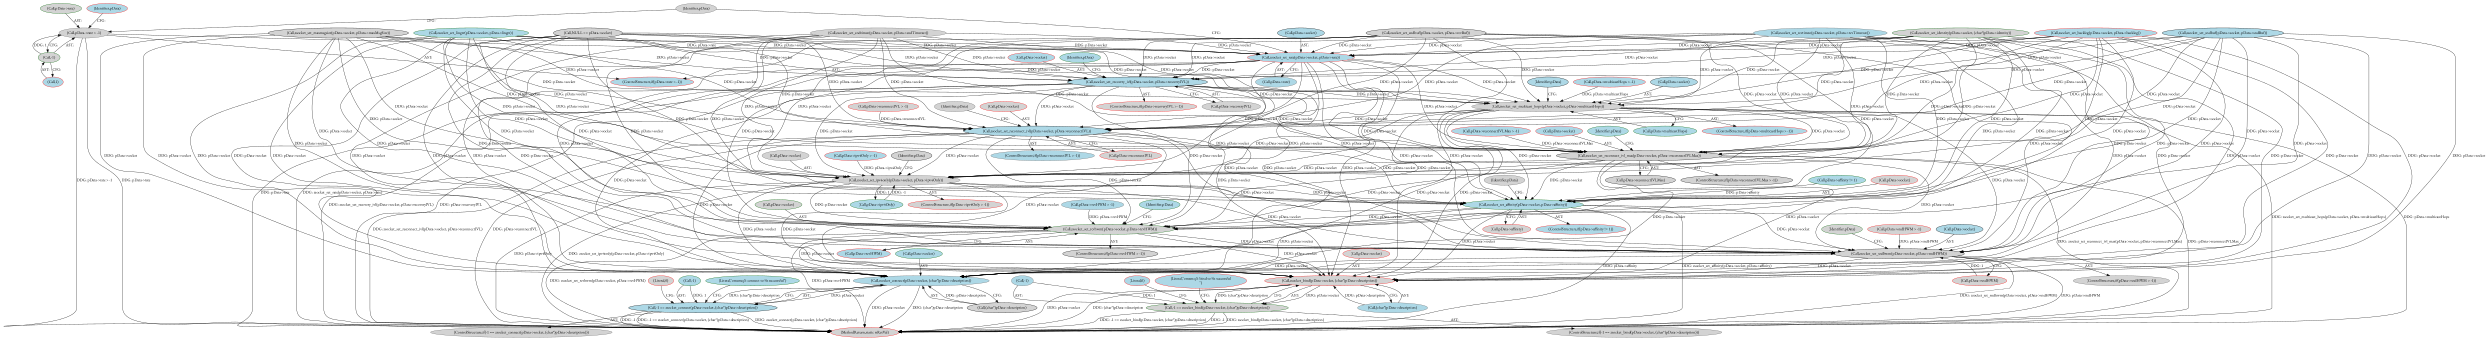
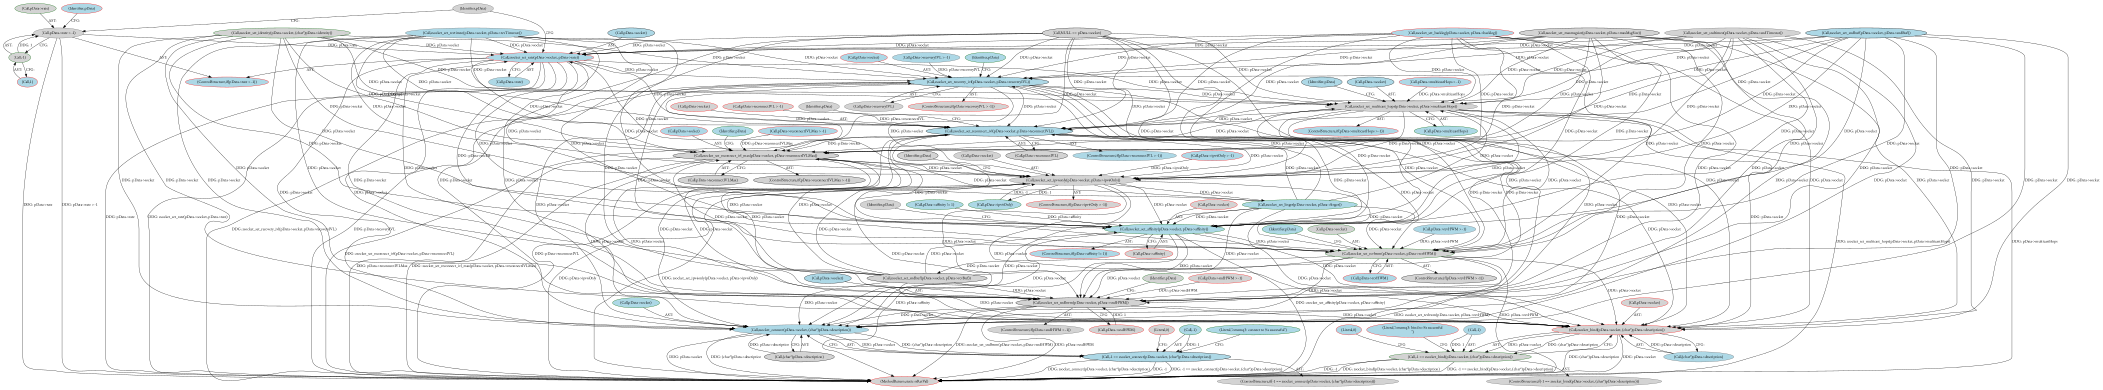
  digraph {
    fontname="EB Garamond"
    node [color=red fillcolor=lightgrey fontname="EB Garamond" style=filled]
    edge [fontname="EB Garamond"]
    n1 [color=gray40 label="(Call,pData->rate > -1)"]
    n2 [color=darkgreen label="(Call,-1)"]
    n3 [fillcolor=lightblue label="(Call,zsocket_set_rate(pData->socket, pData->rate))"]
    n4 [fillcolor=lightblue label="(ControlStructure,if(pData->rate > -1))"]
    n5 [label="(MethodReturn,static rsRetVal)"]
    n6 [fillcolor=lightblue label="(Call,1)"]
    n7 [color=black fillcolor=lightblue label="(Call,zsocket_set_recovery_ivl(pData->socket, pData->recoveryIVL))"]
    n8 [color=gray40 label="(Call,zsocket_set_multicast_hops(pData->socket, pData->multicastHops))"]
    n9 [color=black fillcolor=lightblue label="(Call,zsocket_set_reconnect_ivl(pData->socket, pData->reconnectIVL))"]
    n10 [color=black label="(Call,zsocket_set_reconnect_ivl_max(pData->socket, pData->reconnectIVLMax))"]
    n11 [color=gray40 label="(Call,zsocket_set_ipv4only(pData->socket, pData->ipv4Only))"]
    n12 [color=darkgreen fillcolor=lightblue label="(Call,zsocket_set_affinity(pData->socket, pData->affinity))"]
    n13 [color=darkgreen label="(Call,zsocket_set_rcvhwm(pData->socket, pData->rcvHWM))"]
    n14 [color=black label="(Call,zsocket_set_sndhwm(pData->socket, pData->sndHWM))"]
    n15 [label="(Call,zsocket_bind(pData->socket, (char*)pData->description))"]
    n16 [color=gray40 fillcolor=lightblue label="(Call,zsocket_connect(pData->socket, (char*)pData->description))"]
    n17 [color=gray40 fillcolor=lightblue label="(Call,pData->rate)"]
    n18 [color=gray40 label="(Call,pData->recoveryIVL)"]
    n19 [label="(ControlStructure,if(pData->recoveryIVL > -1))"]
    n20 [color=darkgreen fillcolor=lightblue label="(Call,pData->multicastHops)"]
    n21 [fillcolor=lightblue label="(ControlStructure,if(pData->multicastHops > -1))"]
-   n22 [label="(Call,pData->reconnectIVL)"]
+   n22 [color=black label="(Call,pData->reconnectIVL)"]
    n23 [color=gray40 fillcolor=lightblue label="(ControlStructure,if(pData->reconnectIVL > -1))"]
    n24 [color=black label="(Call,pData->reconnectIVLMax)"]
    n25 [color=black label="(ControlStructure,if(pData->reconnectIVLMax > -1))"]
    n26 [color=darkgreen fillcolor=lightblue label="(Call,pData->ipv4Only)"]
    n27 [label="(ControlStructure,if(pData->ipv4Only > -1))"]
    n28 [fillcolor=lightblue label="(ControlStructure,if(pData->affinity != 1))"]
    n29 [label="(Call,pData->affinity)"]
    n30 [fillcolor=lightblue label="(Call,pData->rcvHWM)"]
    n31 [color=black label="(ControlStructure,if(pData->rcvHWM > -1))"]
    n32 [color=gray40 label="(ControlStructure,if(pData->sndHWM > -1))"]
    n33 [label="(Call,pData->sndHWM)"]
    n34 [color=darkgreen label="(Call,-1 == zsocket_bind(pData->socket, (char*)pData->description))"]
    n35 [color=gray40 fillcolor=lightblue label="(Call,(char*)pData->description)"]
    n36 [color=black fillcolor=lightblue label="(Call,-1 == zsocket_connect(pData->socket, (char*)pData->description))"]
    n37 [color=black label="(Call,(char*)pData->description)"]
    n38 [color=gray40 label="(ControlStructure,if(-1 == zsocket_bind(pData->socket, (char*)pData->description)))"]
    n39 [color=gray40 label="(ControlStructure,if(-1 == zsocket_connect(pData->socket, (char*)pData->description)))"]
    n40 [fillcolor=lightblue label="(Call,pData->socket)"]
    n41 [color=darkgreen fillcolor=lightblue label="(Identifier,pData)"]
    n42 [fillcolor=lightblue label="(Call,pData->ipv4Only > -1)"]
    n43 [fillcolor=lightblue label="(Call,pData->reconnectIVLMax > -1)"]
    n44 [color=gray40 label="(Call,zsocket_set_sndtimeo(pData->socket, pData->sndTimeout))"]
    n45 [label="(Call,pData->socket)"]
    n46 [fillcolor=lightblue label="(Identifier,pData)"]
    n47 [color=darkgreen fillcolor=lightblue label="(Identifier,pData)"]
    n48 [color=darkgreen label="(Identifier,pData)"]
    n49 [color=gray40 label="(Identifier,pData)"]
    n50 [color=darkgreen fillcolor=lightblue label="(Call,zsocket_set_linger(pData->socket, pData->linger))"]
    n51 [color=darkgreen label="(Call,zsocket_set_identity(pData->socket, (char*)pData->identity))"]
    n52 [color=gray40 fillcolor=lightblue label="(Call,zsocket_set_rcvtimeo(pData->socket, pData->rcvTimeout))"]
    n53 [color=darkgreen fillcolor=lightblue label="(Call,pData->affinity != 1)"]
    n54 [color=darkgreen label="(Call,pData->rate)"]
    n55 [color=black label="(Call,zsocket_set_sndbuf(pData->socket, pData->rcvBuf))"]
    n56 [label="(Call,pData->sndHWM > -1)"]
    n57 [color=black label="(Call,NULL == pData->socket)"]
    n58 [color=black fillcolor=lightblue label="(Identifier,pData)"]
    n59 [fillcolor=lightblue label="(Literal,\"omzmq3: bind to %s successful\n\")"]
    n60 [color=gray40 fillcolor=lightblue label="(Call,-1)"]
    n61 [color=darkgreen fillcolor=lightblue label="(Identifier,pData)"]
    n62 [color=gray40 label="(Identifier,pData)"]
    n63 [color=black fillcolor=lightblue label="(Call,pData->socket)"]
    n64 [label="(Literal,0)"]
    n65 [label="(Call,pData->socket)"]
    n66 [color=black fillcolor=lightblue label="(Call,pData->socket)"]
    n67 [color=darkgreen fillcolor=lightblue label="(Call,-1)"]
    n68 [fillcolor=lightblue label="(Call,pData->multicastHops > -1)"]
    n69 [color=gray40 label="(Call,pData->socket)"]
    n70 [color=darkgreen label="(Call,pData->socket)"]
    n71 [label="(Call,pData->reconnectIVL > -1)"]
    n72 [fillcolor=lightblue label="(Call,zsocket_set_backlog(pData->socket, pData->backlog))"]
    n73 [fillcolor=lightblue label="(Call,pData->socket)"]
    n74 [color=darkgreen fillcolor=lightblue label="(Literal,\"omzmq3: connect to %s successful\")"]
    n75 [color=gray40 label="(Identifier,pData)"]
    n76 [color=black label="(Call,zsocket_set_maxmsgsize(pData->socket, pData->maxMsgSize))"]
+   n77 [color=gray40 fillcolor=lightblue label="(Call,pData->recoveryIVL > -1)"]
    n78 [fillcolor=lightblue label="(Literal,0)"]
    n79 [color=darkgreen fillcolor=lightblue label="(Call,pData->socket)"]
    n80 [color=black fillcolor=lightblue label="(Call,pData->socket)"]
    n81 [color=gray40 fillcolor=lightblue label="(Call,pData->rcvHWM > -1)"]
    n82 [color=black fillcolor=lightblue label="(Call,zsocket_set_sndbuf(pData->socket, pData->sndBuf))"]
    n83 [color=black label="(Identifier,pData)"]
    n84 [label="(Call,pData->socket)"]
    n1 -> n2 [label="CFG: "]
    n1 -> n3 [label="DDG: pData->rate"]
    n1 -> n4 [label="AST: "]
    n1 -> n5 [label="DDG: pData->rate"]
    n1 -> n5 [label="DDG: pData->rate > -1"]
    n2 -> n1 [label="AST: "]
    n2 -> n1 [label="DDG: 1"]
    n2 -> n6 [label="CFG: "]
    n3 -> n4 [label="AST: "]
    n3 -> n5 [label="DDG: pData->rate"]
    n3 -> n5 [label="DDG: zsocket_set_rate(pData->socket, pData->rate)"]
    n3 -> n7 [label="DDG: pData->socket"]
    n3 -> n8 [label="DDG: pData->socket"]
    n3 -> n9 [label="DDG: pData->socket"]
    n3 -> n10 [label="DDG: pData->socket"]
    n3 -> n11 [label="DDG: pData->socket"]
    n3 -> n12 [label="DDG: pData->socket"]
    n3 -> n13 [label="DDG: pData->socket"]
    n3 -> n14 [label="DDG: pData->socket"]
    n3 -> n15 [label="DDG: pData->socket"]
    n3 -> n16 [label="DDG: pData->socket"]
    n3 -> n17 [label="CFG: "]
    n6 -> n2 [label="AST: "]
    n7 -> n5 [label="DDG: zsocket_set_recovery_ivl(pData->socket, pData->recoveryIVL)"]
    n7 -> n5 [label="DDG: pData->recoveryIVL"]
    n7 -> n8 [label="DDG: pData->socket"]
    n7 -> n9 [label="DDG: pData->socket"]
    n7 -> n10 [label="DDG: pData->socket"]
    n7 -> n11 [label="DDG: pData->socket"]
    n7 -> n12 [label="DDG: pData->socket"]
    n7 -> n13 [label="DDG: pData->socket"]
    n7 -> n14 [label="DDG: pData->socket"]
    n7 -> n15 [label="DDG: pData->socket"]
    n7 -> n16 [label="DDG: pData->socket"]
    n7 -> n18 [label="CFG: "]
    n7 -> n19 [label="AST: "]
    n8 -> n5 [label="DDG: zsocket_set_multicast_hops(pData->socket, pData->multicastHops)"]
    n8 -> n5 [label="DDG: pData->multicastHops"]
    n8 -> n9 [label="DDG: pData->socket"]
    n8 -> n10 [label="DDG: pData->socket"]
    n8 -> n11 [label="DDG: pData->socket"]
    n8 -> n12 [label="DDG: pData->socket"]
    n8 -> n13 [label="DDG: pData->socket"]
    n8 -> n14 [label="DDG: pData->socket"]
    n8 -> n15 [label="DDG: pData->socket"]
    n8 -> n16 [label="DDG: pData->socket"]
    n8 -> n20 [label="CFG: "]
    n8 -> n21 [label="AST: "]
    n9 -> n5 [label="DDG: zsocket_set_reconnect_ivl(pData->socket, pData->reconnectIVL)"]
    n9 -> n5 [label="DDG: pData->reconnectIVL"]
    n9 -> n10 [label="DDG: pData->socket"]
    n9 -> n11 [label="DDG: pData->socket"]
    n9 -> n12 [label="DDG: pData->socket"]
    n9 -> n13 [label="DDG: pData->socket"]
    n9 -> n14 [label="DDG: pData->socket"]
    n9 -> n15 [label="DDG: pData->socket"]
    n9 -> n16 [label="DDG: pData->socket"]
    n9 -> n22 [label="CFG: "]
    n9 -> n23 [label="AST: "]
    n10 -> n5 [label="DDG: zsocket_set_reconnect_ivl_max(pData->socket, pData->reconnectIVLMax)"]
    n10 -> n5 [label="DDG: pData->reconnectIVLMax"]
    n10 -> n11 [label="DDG: pData->socket"]
    n10 -> n12 [label="DDG: pData->socket"]
    n10 -> n13 [label="DDG: pData->socket"]
    n10 -> n14 [label="DDG: pData->socket"]
    n10 -> n15 [label="DDG: pData->socket"]
    n10 -> n16 [label="DDG: pData->socket"]
    n10 -> n24 [label="CFG: "]
    n10 -> n25 [label="AST: "]
    n11 -> n5 [label="DDG: pData->ipv4Only"]
    n11 -> n5 [label="DDG: zsocket_set_ipv4only(pData->socket, pData->ipv4Only)"]
    n11 -> n12 [label="DDG: pData->socket"]
    n11 -> n13 [label="DDG: pData->socket"]
    n11 -> n14 [label="DDG: pData->socket"]
    n11 -> n15 [label="DDG: pData->socket"]
    n11 -> n16 [label="DDG: pData->socket"]
    n11 -> n26 [label="DDG: 1"]
    n11 -> n27 [label="AST: "]
    n12 -> n5 [label="DDG: pData->affinity"]
    n12 -> n5 [label="DDG: zsocket_set_affinity(pData->socket, pData->affinity)"]
    n12 -> n13 [label="DDG: pData->socket"]
    n12 -> n14 [label="DDG: pData->socket"]
    n12 -> n15 [label="DDG: pData->socket"]
    n12 -> n16 [label="DDG: pData->socket"]
    n12 -> n28 [label="AST: "]
    n12 -> n29 [label="CFG: "]
    n13 -> n5 [label="DDG: zsocket_set_rcvhwm(pData->socket, pData->rcvHWM)"]
    n13 -> n5 [label="DDG: pData->rcvHWM"]
    n13 -> n14 [label="DDG: pData->socket"]
    n13 -> n15 [label="DDG: pData->socket"]
    n13 -> n16 [label="DDG: pData->socket"]
    n13 -> n30 [label="CFG: "]
    n13 -> n31 [label="AST: "]
    n14 -> n5 [label="DDG: zsocket_set_sndhwm(pData->socket, pData->sndHWM)"]
    n14 -> n5 [label="DDG: pData->sndHWM"]
    n14 -> n15 [label="DDG: pData->socket"]
    n14 -> n16 [label="DDG: pData->socket"]
    n14 -> n32 [label="AST: "]
    n14 -> n33 [label="CFG: "]
    n15 -> n5 [label="DDG: (char*)pData->description"]
    n15 -> n5 [label="DDG: pData->socket"]
    n15 -> n34 [label="AST: "]
    n15 -> n34 [label="DDG: pData->socket"]
    n15 -> n34 [label="DDG: (char*)pData->description"]
    n15 -> n35 [label="CFG: "]
    n16 -> n5 [label="DDG: pData->socket"]
    n16 -> n5 [label="DDG: (char*)pData->description"]
    n16 -> n36 [label="AST: "]
    n16 -> n36 [label="DDG: pData->socket"]
    n16 -> n36 [label="DDG: (char*)pData->description"]
    n16 -> n37 [label="CFG: "]
    n17 -> n3 [label="AST: "]
    n18 -> n7 [label="AST: "]
    n20 -> n8 [label="AST: "]
    n22 -> n9 [label="AST: "]
    n24 -> n10 [label="AST: "]
    n26 -> n11 [label="DDG: -1"]
    n29 -> n12 [label="AST: "]
    n30 -> n13 [label="AST: "]
    n33 -> n14 [label="DDG: 1"]
    n34 -> n5 [label="DDG: -1 == zsocket_bind(pData->socket, (char*)pData->description)"]
    n34 -> n5 [label="DDG: -1"]
    n34 -> n5 [label="DDG: zsocket_bind(pData->socket, (char*)pData->description)"]
    n34 -> n15 [label="CFG: "]
    n34 -> n38 [label="AST: "]
    n35 -> n15 [label="AST: "]
    n35 -> n15 [label="DDG: pData->description"]
    n36 -> n5 [label="DDG: -1 == zsocket_connect(pData->socket, (char*)pData->description)"]
    n36 -> n5 [label="DDG: zsocket_connect(pData->socket, (char*)pData->description)"]
    n36 -> n5 [label="DDG: -1"]
    n36 -> n16 [label="CFG: "]
    n36 -> n39 [label="AST: "]
    n37 -> n16 [label="AST: "]
    n37 -> n16 [label="DDG: pData->description"]
    n40 -> n10 [label="AST: "]
    n41 -> n10 [label="CFG: "]
    n42 -> n11 [label="DDG: pData->ipv4Only"]
    n43 -> n10 [label="DDG: pData->reconnectIVLMax"]
    n44 -> n3 [label="DDG: pData->socket"]
    n44 -> n7 [label="DDG: pData->socket"]
    n44 -> n8 [label="DDG: pData->socket"]
    n44 -> n9 [label="DDG: pData->socket"]
    n44 -> n10 [label="DDG: pData->socket"]
    n44 -> n11 [label="DDG: pData->socket"]
    n44 -> n12 [label="DDG: pData->socket"]
    n44 -> n13 [label="DDG: pData->socket"]
    n44 -> n14 [label="DDG: pData->socket"]
    n44 -> n15 [label="DDG: pData->socket"]
    n44 -> n16 [label="DDG: pData->socket"]
    n45 -> n12 [label="AST: "]
    n46 -> n1 [label="CFG: "]
    n47 -> n7 [label="CFG: "]
    n48 -> n14 [label="CFG: "]
    n49 -> n12 [label="CFG: "]
    n50 -> n3 [label="DDG: pData->socket"]
    n50 -> n7 [label="DDG: pData->socket"]
    n50 -> n8 [label="DDG: pData->socket"]
    n50 -> n9 [label="DDG: pData->socket"]
    n50 -> n10 [label="DDG: pData->socket"]
-   n50 -> n11 [label="DDG: pData->socket"]
+   n11 -> n50 [label="DDG: pData->socket"]
    n50 -> n12 [label="DDG: pData->socket"]
    n50 -> n13 [label="DDG: pData->socket"]
    n50 -> n14 [label="DDG: pData->socket"]
    n50 -> n15 [label="DDG: pData->socket"]
    n50 -> n16 [label="DDG: pData->socket"]
    n51 -> n3 [label="DDG: pData->socket"]
    n51 -> n7 [label="DDG: pData->socket"]
    n51 -> n8 [label="DDG: pData->socket"]
    n51 -> n9 [label="DDG: pData->socket"]
    n51 -> n10 [label="DDG: pData->socket"]
    n51 -> n11 [label="DDG: pData->socket"]
    n51 -> n12 [label="DDG: pData->socket"]
    n51 -> n13 [label="DDG: pData->socket"]
    n51 -> n14 [label="DDG: pData->socket"]
    n51 -> n15 [label="DDG: pData->socket"]
    n51 -> n16 [label="DDG: pData->socket"]
    n52 -> n3 [label="DDG: pData->socket"]
    n52 -> n7 [label="DDG: pData->socket"]
    n52 -> n8 [label="DDG: pData->socket"]
    n52 -> n9 [label="DDG: pData->socket"]
    n52 -> n10 [label="DDG: pData->socket"]
    n52 -> n11 [label="DDG: pData->socket"]
    n52 -> n12 [label="DDG: pData->socket"]
    n52 -> n13 [label="DDG: pData->socket"]
    n52 -> n14 [label="DDG: pData->socket"]
    n52 -> n15 [label="DDG: pData->socket"]
    n52 -> n16 [label="DDG: pData->socket"]
    n53 -> n12 [label="DDG: pData->affinity"]
    n54 -> n1 [label="AST: "]
    n55 -> n3 [label="DDG: pData->socket"]
    n55 -> n7 [label="DDG: pData->socket"]
    n55 -> n8 [label="DDG: pData->socket"]
    n55 -> n9 [label="DDG: pData->socket"]
    n55 -> n10 [label="DDG: pData->socket"]
    n55 -> n11 [label="DDG: pData->socket"]
    n55 -> n12 [label="DDG: pData->socket"]
-   n55 -> n13 [label="DDG: pData->socket"]
+   n13 -> n55 [label="DDG: pData->socket"]
    n55 -> n14 [label="DDG: pData->socket"]
    n55 -> n15 [label="DDG: pData->socket"]
    n55 -> n16 [label="DDG: pData->socket"]
    n56 -> n14 [label="DDG: pData->sndHWM"]
    n57 -> n3 [label="DDG: pData->socket"]
    n57 -> n7 [label="DDG: pData->socket"]
    n57 -> n8 [label="DDG: pData->socket"]
    n57 -> n9 [label="DDG: pData->socket"]
    n57 -> n10 [label="DDG: pData->socket"]
    n57 -> n11 [label="DDG: pData->socket"]
    n57 -> n12 [label="DDG: pData->socket"]
    n57 -> n13 [label="DDG: pData->socket"]
    n57 -> n14 [label="DDG: pData->socket"]
    n57 -> n15 [label="DDG: pData->socket"]
    n57 -> n16 [label="DDG: pData->socket"]
    n58 -> n8 [label="CFG: "]
    n59 -> n34 [label="CFG: "]
    n60 -> n34 [label="AST: "]
    n60 -> n34 [label="DDG: 1"]
    n61 -> n13 [label="CFG: "]
    n62 -> n1 [label="CFG: "]
    n62 -> n3 [label="CFG: "]
    n63 -> n14 [label="AST: "]
    n64 -> n36 [label="CFG: "]
    n65 -> n9 [label="AST: "]
    n66 -> n3 [label="AST: "]
    n67 -> n36 [label="AST: "]
    n67 -> n36 [label="DDG: 1"]
    n68 -> n8 [label="DDG: pData->multicastHops"]
    n69 -> n11 [label="AST: "]
    n70 -> n13 [label="AST: "]
    n71 -> n9 [label="DDG: pData->reconnectIVL"]
    n72 -> n3 [label="DDG: pData->socket"]
    n72 -> n7 [label="DDG: pData->socket"]
    n72 -> n8 [label="DDG: pData->socket"]
    n72 -> n9 [label="DDG: pData->socket"]
    n72 -> n10 [label="DDG: pData->socket"]
    n72 -> n11 [label="DDG: pData->socket"]
    n72 -> n12 [label="DDG: pData->socket"]
    n72 -> n13 [label="DDG: pData->socket"]
    n72 -> n14 [label="DDG: pData->socket"]
    n72 -> n15 [label="DDG: pData->socket"]
    n72 -> n16 [label="DDG: pData->socket"]
    n73 -> n7 [label="AST: "]
    n74 -> n36 [label="CFG: "]
    n75 -> n9 [label="CFG: "]
    n76 -> n3 [label="DDG: pData->socket"]
    n76 -> n7 [label="DDG: pData->socket"]
    n76 -> n8 [label="DDG: pData->socket"]
    n76 -> n9 [label="DDG: pData->socket"]
    n76 -> n10 [label="DDG: pData->socket"]
    n76 -> n11 [label="DDG: pData->socket"]
    n76 -> n12 [label="DDG: pData->socket"]
    n76 -> n13 [label="DDG: pData->socket"]
    n76 -> n14 [label="DDG: pData->socket"]
    n76 -> n15 [label="DDG: pData->socket"]
    n76 -> n16 [label="DDG: pData->socket"]
+   n77 -> n7 [label="DDG: pData->recoveryIVL"]
    n78 -> n34 [label="CFG: "]
    n79 -> n16 [label="AST: "]
    n80 -> n8 [label="AST: "]
    n81 -> n13 [label="DDG: pData->rcvHWM"]
    n82 -> n3 [label="DDG: pData->socket"]
    n82 -> n7 [label="DDG: pData->socket"]
    n82 -> n8 [label="DDG: pData->socket"]
    n82 -> n9 [label="DDG: pData->socket"]
    n82 -> n10 [label="DDG: pData->socket"]
    n82 -> n11 [label="DDG: pData->socket"]
    n82 -> n12 [label="DDG: pData->socket"]
    n82 -> n13 [label="DDG: pData->socket"]
    n82 -> n14 [label="DDG: pData->socket"]
    n82 -> n15 [label="DDG: pData->socket"]
    n82 -> n16 [label="DDG: pData->socket"]
    n83 -> n11 [label="CFG: "]
    n84 -> n15 [label="AST: "]
  }
